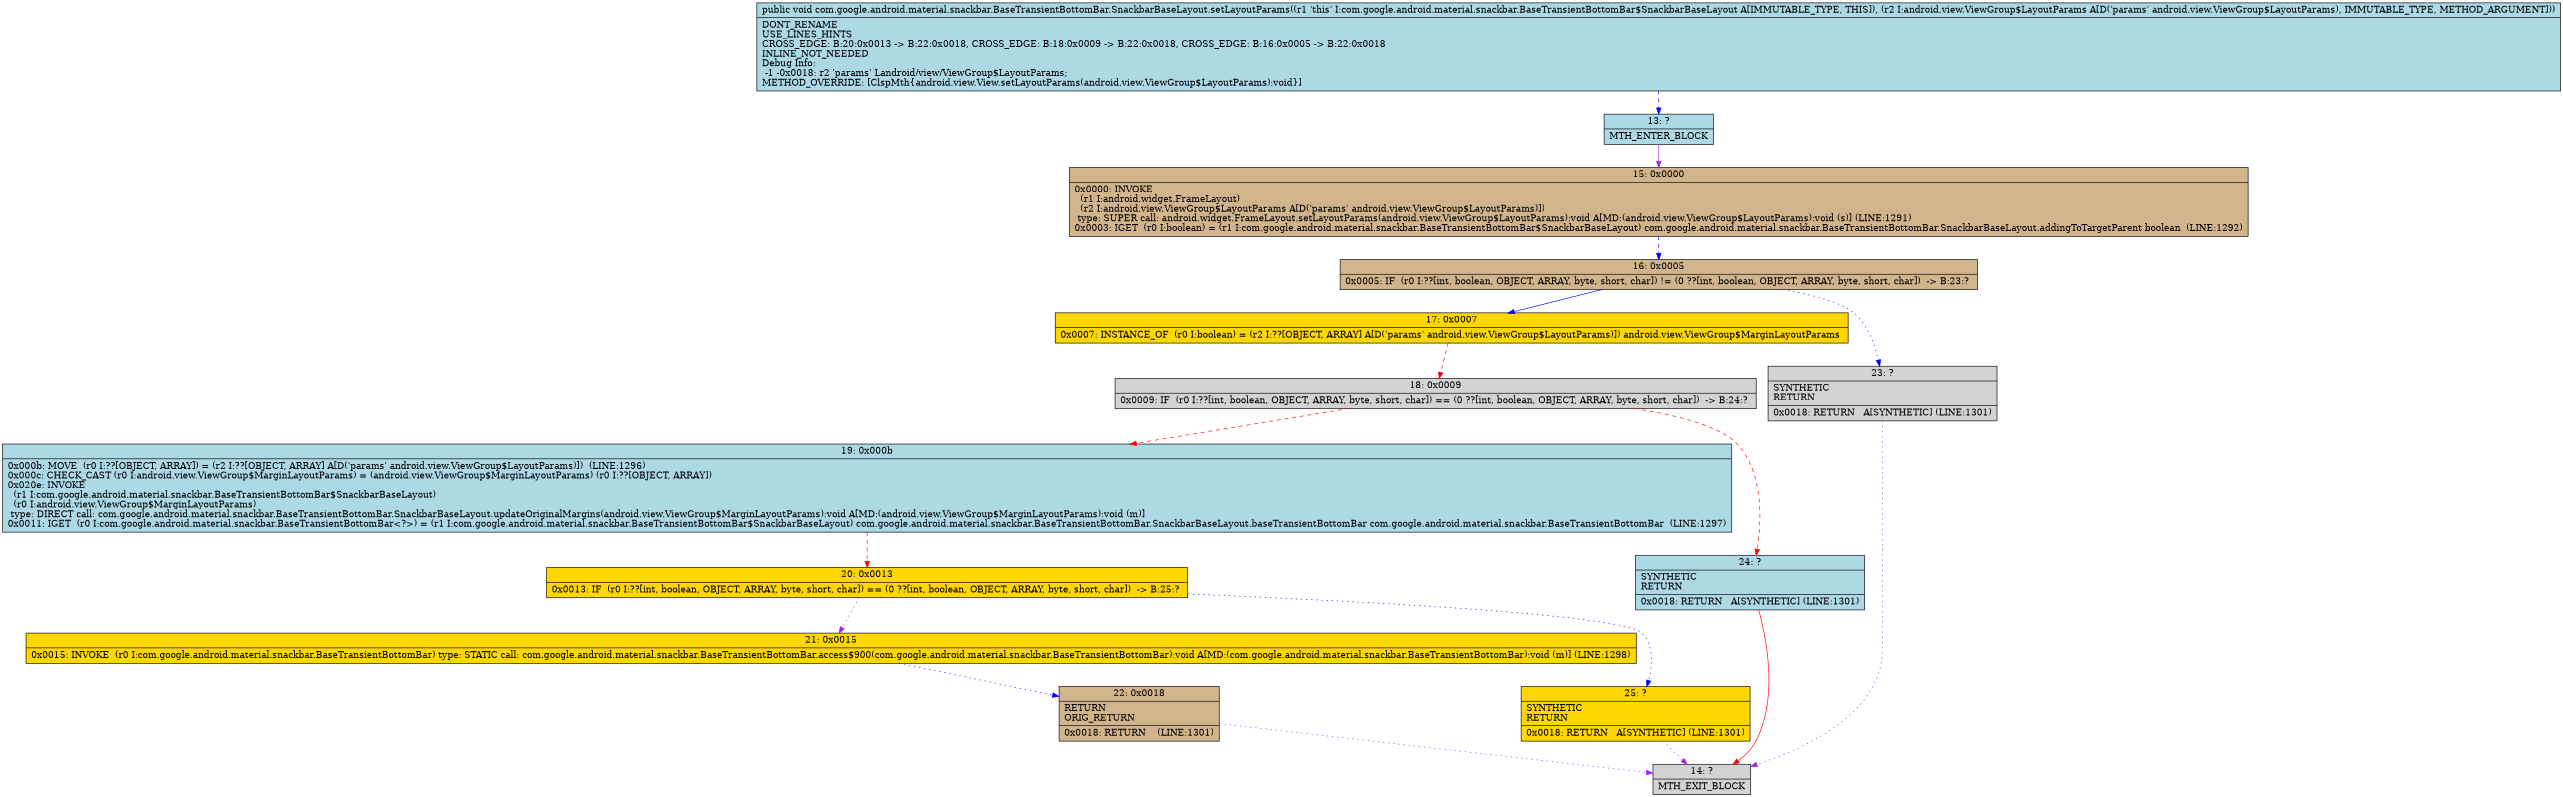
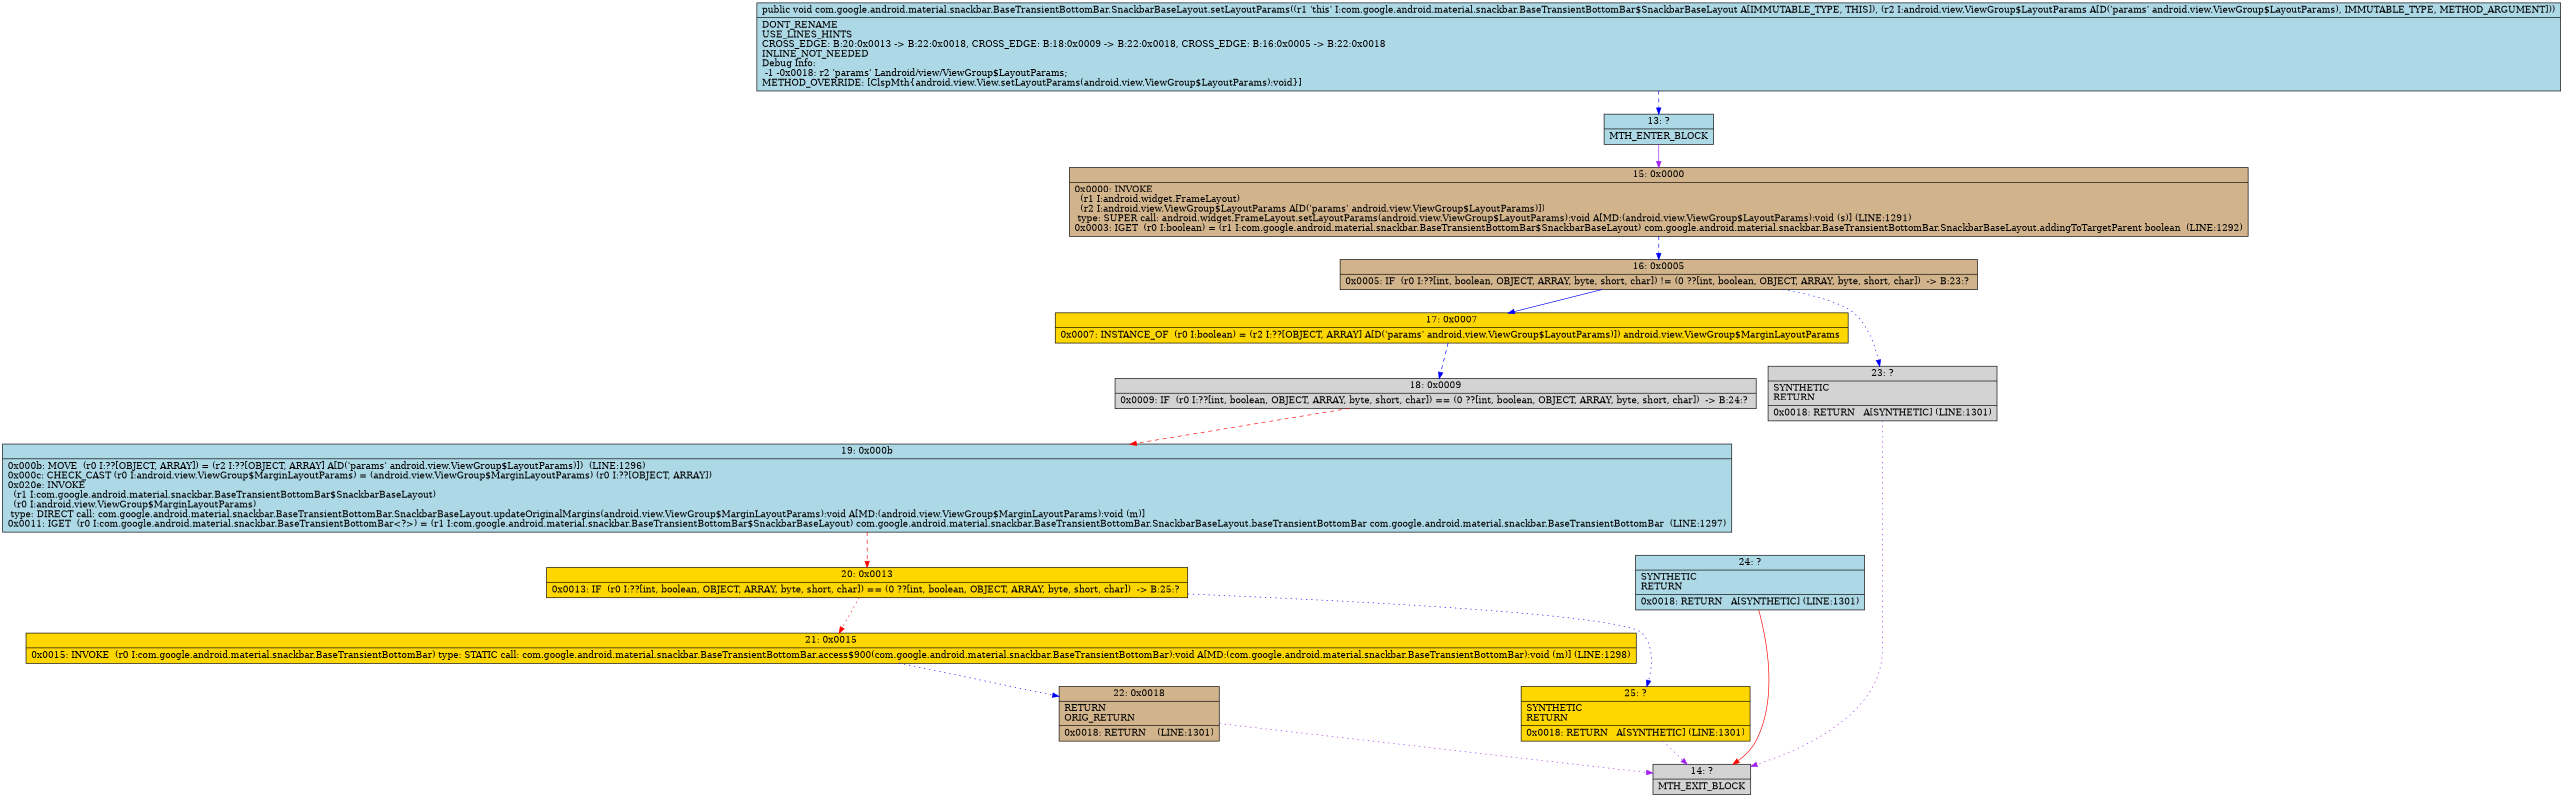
  digraph {
    node [fillcolor=lightblue shape=record style=filled]
    edge [color=blue style=dotted]
    n1 [label="{13\:\ ?|MTH_ENTER_BLOCK\l}"]
    n2 [fillcolor=tan label="{15\:\ 0x0000|0x0000: INVOKE  \l  (r1 I:android.widget.FrameLayout)\l  (r2 I:android.view.ViewGroup$LayoutParams A[D('params' android.view.ViewGroup$LayoutParams)])\l type: SUPER call: android.widget.FrameLayout.setLayoutParams(android.view.ViewGroup$LayoutParams):void A[MD:(android.view.ViewGroup$LayoutParams):void (s)] (LINE:1291)\l0x0003: IGET  (r0 I:boolean) = (r1 I:com.google.android.material.snackbar.BaseTransientBottomBar$SnackbarBaseLayout) com.google.android.material.snackbar.BaseTransientBottomBar.SnackbarBaseLayout.addingToTargetParent boolean  (LINE:1292)\l}"]
    n3 [fillcolor=tan label="{16\:\ 0x0005|0x0005: IF  (r0 I:??[int, boolean, OBJECT, ARRAY, byte, short, char]) != (0 ??[int, boolean, OBJECT, ARRAY, byte, short, char])  \-\> B:23:? \l}"]
    n4 [fillcolor=gold label="{17\:\ 0x0007|0x0007: INSTANCE_OF  (r0 I:boolean) = (r2 I:??[OBJECT, ARRAY] A[D('params' android.view.ViewGroup$LayoutParams)]) android.view.ViewGroup$MarginLayoutParams \l}"]
    n5 [fillcolor=lightgrey label="{23\:\ ?|SYNTHETIC\lRETURN\l|0x0018: RETURN   A[SYNTHETIC] (LINE:1301)\l}"]
    n6 [fillcolor=lightgrey label="{18\:\ 0x0009|0x0009: IF  (r0 I:??[int, boolean, OBJECT, ARRAY, byte, short, char]) == (0 ??[int, boolean, OBJECT, ARRAY, byte, short, char])  \-\> B:24:? \l}"]
    n7 [fillcolor=lightgrey label="{14\:\ ?|MTH_EXIT_BLOCK\l}"]
    n8 [label="{19\:\ 0x000b|0x000b: MOVE  (r0 I:??[OBJECT, ARRAY]) = (r2 I:??[OBJECT, ARRAY] A[D('params' android.view.ViewGroup$LayoutParams)])  (LINE:1296)\l0x000c: CHECK_CAST (r0 I:android.view.ViewGroup$MarginLayoutParams) = (android.view.ViewGroup$MarginLayoutParams) (r0 I:??[OBJECT, ARRAY]) \l0x020e: INVOKE  \l  (r1 I:com.google.android.material.snackbar.BaseTransientBottomBar$SnackbarBaseLayout)\l  (r0 I:android.view.ViewGroup$MarginLayoutParams)\l type: DIRECT call: com.google.android.material.snackbar.BaseTransientBottomBar.SnackbarBaseLayout.updateOriginalMargins(android.view.ViewGroup$MarginLayoutParams):void A[MD:(android.view.ViewGroup$MarginLayoutParams):void (m)]\l0x0011: IGET  (r0 I:com.google.android.material.snackbar.BaseTransientBottomBar\<?\>) = (r1 I:com.google.android.material.snackbar.BaseTransientBottomBar$SnackbarBaseLayout) com.google.android.material.snackbar.BaseTransientBottomBar.SnackbarBaseLayout.baseTransientBottomBar com.google.android.material.snackbar.BaseTransientBottomBar  (LINE:1297)\l}"]
    n9 [label="{24\:\ ?|SYNTHETIC\lRETURN\l|0x0018: RETURN   A[SYNTHETIC] (LINE:1301)\l}"]
    n10 [fillcolor=gold label="{20\:\ 0x0013|0x0013: IF  (r0 I:??[int, boolean, OBJECT, ARRAY, byte, short, char]) == (0 ??[int, boolean, OBJECT, ARRAY, byte, short, char])  \-\> B:25:? \l}"]
    n11 [fillcolor=gold label="{21\:\ 0x0015|0x0015: INVOKE  (r0 I:com.google.android.material.snackbar.BaseTransientBottomBar) type: STATIC call: com.google.android.material.snackbar.BaseTransientBottomBar.access$900(com.google.android.material.snackbar.BaseTransientBottomBar):void A[MD:(com.google.android.material.snackbar.BaseTransientBottomBar):void (m)] (LINE:1298)\l}"]
    n12 [fillcolor=gold label="{25\:\ ?|SYNTHETIC\lRETURN\l|0x0018: RETURN   A[SYNTHETIC] (LINE:1301)\l}"]
    n13 [fillcolor=tan label="{22\:\ 0x0018|RETURN\lORIG_RETURN\l|0x0018: RETURN    (LINE:1301)\l}"]
    n14 [label="{public void com.google.android.material.snackbar.BaseTransientBottomBar.SnackbarBaseLayout.setLayoutParams((r1 'this' I:com.google.android.material.snackbar.BaseTransientBottomBar$SnackbarBaseLayout A[IMMUTABLE_TYPE, THIS]), (r2 I:android.view.ViewGroup$LayoutParams A[D('params' android.view.ViewGroup$LayoutParams), IMMUTABLE_TYPE, METHOD_ARGUMENT]))  | DONT_RENAME\lUSE_LINES_HINTS\lCROSS_EDGE: B:20:0x0013 \-\> B:22:0x0018, CROSS_EDGE: B:18:0x0009 \-\> B:22:0x0018, CROSS_EDGE: B:16:0x0005 \-\> B:22:0x0018\lINLINE_NOT_NEEDED\lDebug Info:\l  \-1 \-0x0018: r2 'params' Landroid\/view\/ViewGroup$LayoutParams;\lMETHOD_OVERRIDE: [ClspMth\{android.view.View.setLayoutParams(android.view.ViewGroup$LayoutParams):void\}]\l}"]
    n1 -> n2 [color=purple style=solid]
    n2 -> n3 [style=dashed]
    n3 -> n4 [style=solid]
    n3 -> n5
-   n4 -> n6 [color=red style=dashed]
+   n4 -> n6 [style=dashed]
    n5 -> n7 [color=purple]
    n6 -> n8 [color=red style=dashed]
-   n6 -> n9 [color=red style=dashed]
    n8 -> n10 [color=red style=dashed]
    n9 -> n7 [color=red style=solid]
-   n10 -> n11 [color=purple]
+   n10 -> n11 [color=red]
    n10 -> n12
    n11 -> n13
    n12 -> n7 [color=purple]
    n13 -> n7 [color=purple]
    n14 -> n1 [style=dashed]
  }
